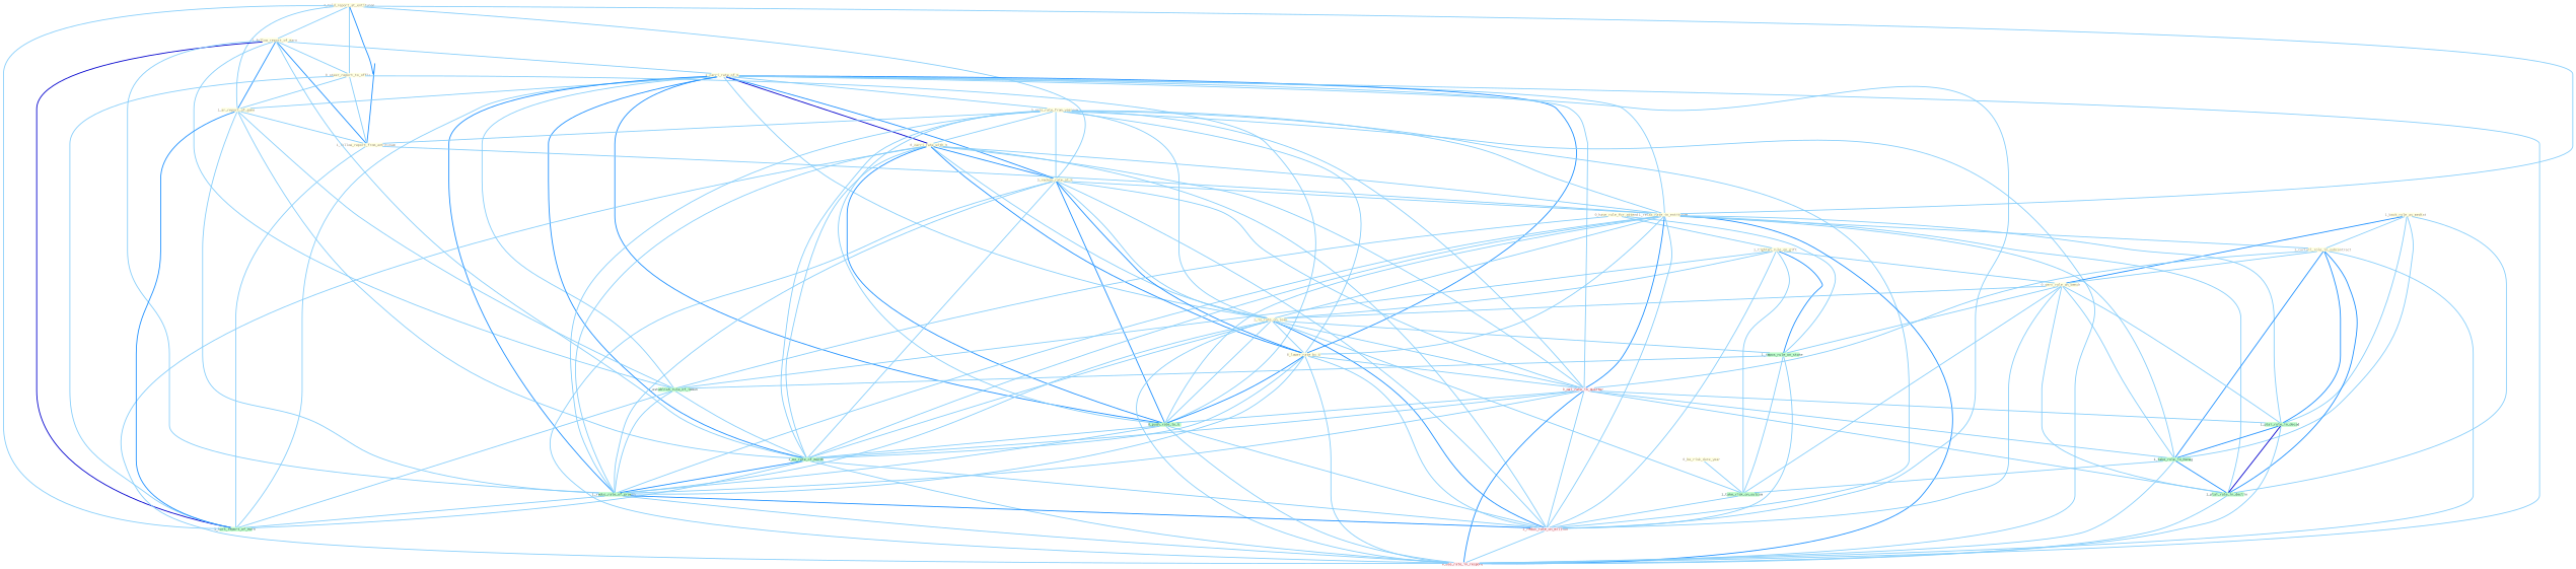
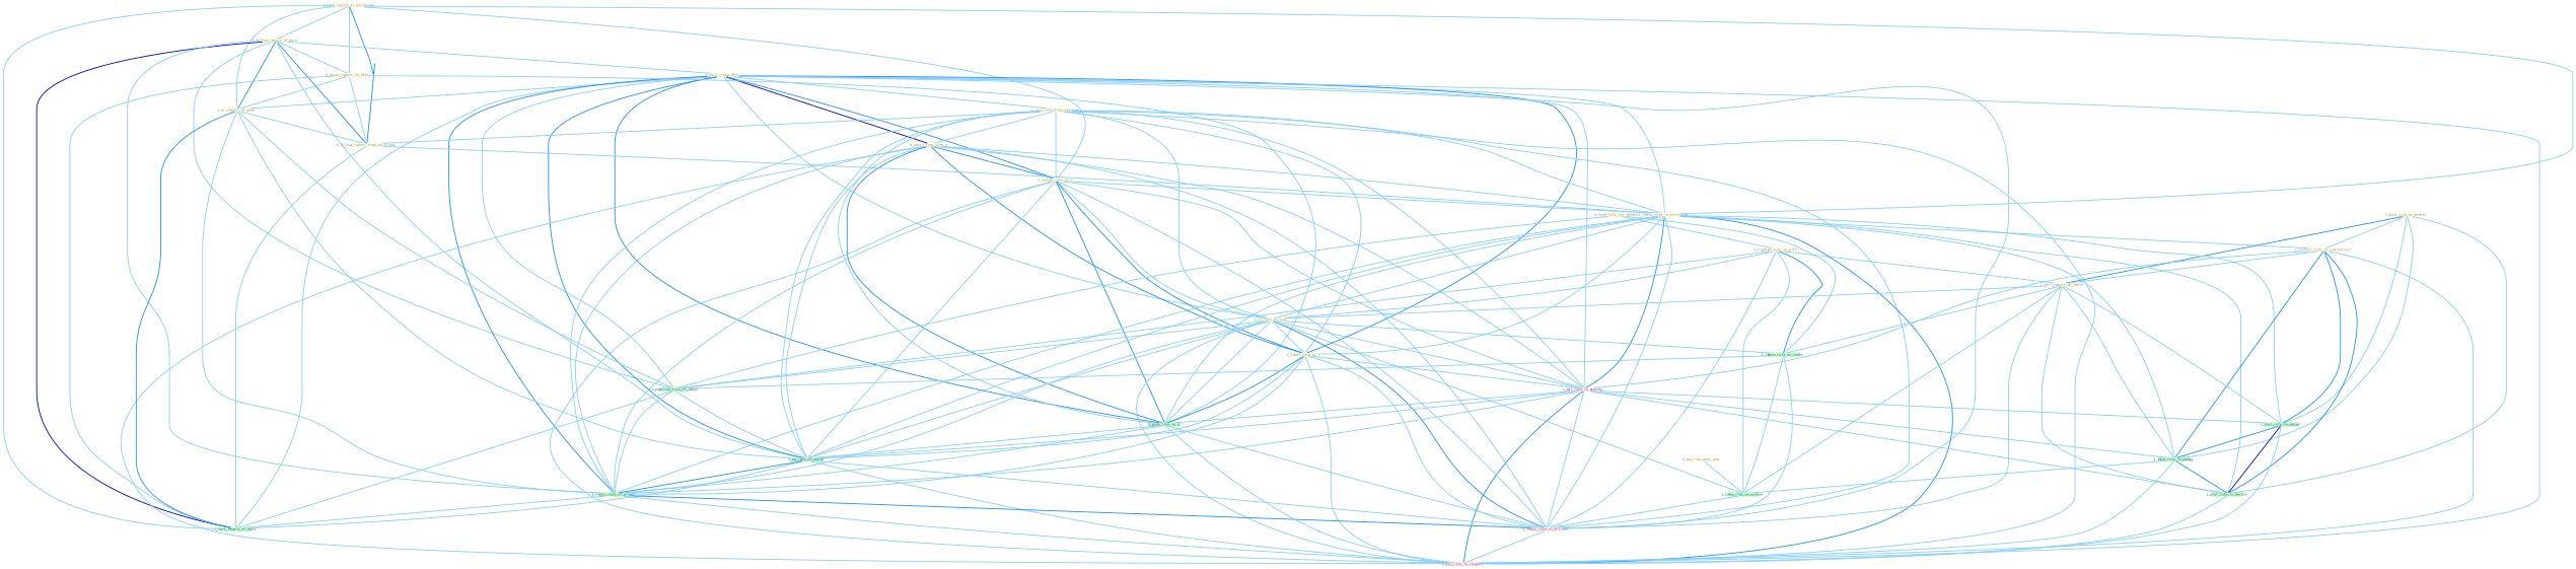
  graph {
    fontname="Source Code Pro"
    node [color="#ffffe0" fixedsize=true fontcolor="#8b7d6b" fontname="Source Code Pro" fontsize=4 shape=polygon style=filled]
    edge [color="#87cefa" fontname="Source Code Pro" w=1]
-   "1_told_report_at_entitynam " [height=.06 width=.5 label="4_told_report_at_entitynam"]
+   "1_told_report_at_entitynam " [height=.06 width=.5]
    "1_follow_report_of_earn " [height=.06 width=.5]
    "0_be_risk_dure_year " [height=.06 width=.5]
    "1_carri_rate_of_% " [height=.06 width=.5]
    "0_rais_rate_from_yearnum " [height=.06 width=.5]
    "0_carri_rate_with_% " [height=.06 width=.5]
    "0_steer_report_to_offic " [height=.06 width=.5]
    "0_reckon_rate_at_% " [height=.06 width=.5]
    "1_ar_report_of_gene " [height=.06 width=.5]
    "0_have_rule_for_attend " [height=.06 width=.5]
    "1_follow_report_from_entitynam " [height=.06 width=.5]
    "1_tighten_rule_on_gift " [height=.06 width=.5]
    "1_back_role_as_mediat " [height=.06 width=.5]
    "1_relax_rate_in_entitynam " [height=.06 width=.5]
    "1_curtail_role_in_subcontract " [height=.06 width=.5]
-   "0_serv_role_on_bench " [height=.06 width=.5]
+   "0_serv_role_on_bench " [height=.06 width=.5 label="0_serv_report_on_bench"]
    "1_is_rate_on_loan " [height=.06 width=.5]
    "0_lower_rate_by_% " [height=.06 width=.5]
    "0_pai_rate_in_quarter " [color="#fff0f5" fontcolor="#b22222" height=.06 width=.5]
    "1_reduc_rate_on_million " [color="#fff0f5" fontcolor="#b22222" height=.06 width=.5]
    "0_eas_rate_in_respons " [color="#fff0f5" fontcolor="#b22222" height=.06 width=.5]
    "1_hurt_report_of_earn " [color="#BDFCC9" fontcolor="#2f4f4f" height=.06 width=.5]
    "1_establish_rule_of_immun " [color="#BDFCC9" fontcolor="#2f4f4f" height=.06 width=.5]
    "1_wa_rate_of_month " [color="#BDFCC9" fontcolor="#2f4f4f" height=.06 width=.5]
    "1_reduc_rate_of_growth " [color="#BDFCC9" fontcolor="#2f4f4f" height=.06 width=.5]
    "1_take_risk_on_outcom " [color="#BDFCC9" fontcolor="#2f4f4f" height=.06 width=.5]
    "0_push_rate_to_% " [color="#BDFCC9" fontcolor="#2f4f4f" height=.06 width=.5]
    "1_impos_rule_on_state " [color="#BDFCC9" fontcolor="#2f4f4f" height=.06 width=.5]
    "1_plai_role_in_decad " [color="#BDFCC9" fontcolor="#2f4f4f" height=.06 width=.5]
    "1_take_role_in_manag " [color="#BDFCC9" fontcolor="#2f4f4f" height=.06 width=.5]
    "1_plai_role_in_declin " [color="#BDFCC9" fontcolor="#2f4f4f" height=.06 width=.5]
    subgraph sub_1 {
      "1_told_report_at_entitynam "
      "1_follow_report_of_earn "
      "0_be_risk_dure_year "
      "1_carri_rate_of_% "
      "0_rais_rate_from_yearnum "
      "0_carri_rate_with_% "
      "0_steer_report_to_offic "
      "0_reckon_rate_at_% "
      "1_ar_report_of_gene "
      "0_have_rule_for_attend "
      "1_follow_report_from_entitynam "
      "1_tighten_rule_on_gift "
      "1_back_role_as_mediat "
      "1_relax_rate_in_entitynam "
      "1_curtail_role_in_subcontract "
      "0_serv_role_on_bench "
      "1_is_rate_on_loan "
      "0_lower_rate_by_% "
    }
    subgraph sub_2 {
      "0_pai_rate_in_quarter "
      "1_reduc_rate_on_million "
      "0_eas_rate_in_respons "
    }
    "1_told_report_at_entitynam " -- "1_follow_report_of_earn "
    "1_told_report_at_entitynam " -- "0_steer_report_to_offic "
    "1_told_report_at_entitynam " -- "0_reckon_rate_at_% "
    "1_told_report_at_entitynam " -- "1_ar_report_of_gene "
    "1_told_report_at_entitynam " -- "1_follow_report_from_entitynam " [color="#1e90ff" w=2]
    "1_told_report_at_entitynam " -- "1_relax_rate_in_entitynam "
    "1_told_report_at_entitynam " -- "1_hurt_report_of_earn "
    "1_follow_report_of_earn " -- "1_carri_rate_of_% "
    "1_follow_report_of_earn " -- "0_steer_report_to_offic "
    "1_follow_report_of_earn " -- "1_ar_report_of_gene " [color="#1e90ff" w=2]
    "1_follow_report_of_earn " -- "1_follow_report_from_entitynam " [color="#1e90ff" w=2]
    "1_follow_report_of_earn " -- "1_hurt_report_of_earn " [color="#0000cd" w=3]
    "1_follow_report_of_earn " -- "1_establish_rule_of_immun "
    "1_follow_report_of_earn " -- "1_wa_rate_of_month "
    "1_follow_report_of_earn " -- "1_reduc_rate_of_growth "
    "0_be_risk_dure_year " -- "1_take_risk_on_outcom "
    "1_carri_rate_of_% " -- "0_rais_rate_from_yearnum "
    "1_carri_rate_of_% " -- "0_carri_rate_with_% " [color="#0000cd" w=3]
    "1_carri_rate_of_% " -- "0_reckon_rate_at_% " [color="#1e90ff" w=2]
    "1_carri_rate_of_% " -- "1_ar_report_of_gene "
    "1_carri_rate_of_% " -- "1_relax_rate_in_entitynam "
    "1_carri_rate_of_% " -- "1_is_rate_on_loan "
    "1_carri_rate_of_% " -- "0_lower_rate_by_% " [color="#1e90ff" w=2]
    "1_carri_rate_of_% " -- "0_pai_rate_in_quarter "
    "1_carri_rate_of_% " -- "1_reduc_rate_on_million "
    "1_carri_rate_of_% " -- "0_eas_rate_in_respons "
    "1_carri_rate_of_% " -- "1_hurt_report_of_earn "
    "1_carri_rate_of_% " -- "1_establish_rule_of_immun "
    "1_carri_rate_of_% " -- "1_wa_rate_of_month " [color="#1e90ff" w=2]
    "1_carri_rate_of_% " -- "1_reduc_rate_of_growth " [color="#1e90ff" w=2]
    "1_carri_rate_of_% " -- "0_push_rate_to_% " [color="#1e90ff" w=2]
    "0_rais_rate_from_yearnum " -- "0_carri_rate_with_% "
    "0_rais_rate_from_yearnum " -- "0_reckon_rate_at_% "
    "0_rais_rate_from_yearnum " -- "1_follow_report_from_entitynam "
    "0_rais_rate_from_yearnum " -- "1_relax_rate_in_entitynam "
    "0_rais_rate_from_yearnum " -- "1_is_rate_on_loan "
    "0_rais_rate_from_yearnum " -- "0_lower_rate_by_% "
    "0_rais_rate_from_yearnum " -- "0_pai_rate_in_quarter "
    "0_rais_rate_from_yearnum " -- "1_reduc_rate_on_million "
    "0_rais_rate_from_yearnum " -- "0_eas_rate_in_respons "
    "0_rais_rate_from_yearnum " -- "1_wa_rate_of_month "
    "0_rais_rate_from_yearnum " -- "1_reduc_rate_of_growth "
    "0_rais_rate_from_yearnum " -- "0_push_rate_to_% "
    "0_carri_rate_with_% " -- "0_reckon_rate_at_% " [color="#1e90ff" w=2]
    "0_carri_rate_with_% " -- "1_relax_rate_in_entitynam "
-   "0_carri_rate_with_% " -- "1_is_rate_on_loan "
+   "1_establish_rule_of_immun " -- "1_is_rate_on_loan "
    "0_carri_rate_with_% " -- "0_lower_rate_by_% " [color="#1e90ff" w=2]
    "0_carri_rate_with_% " -- "0_pai_rate_in_quarter "
    "0_carri_rate_with_% " -- "1_reduc_rate_on_million "
    "0_carri_rate_with_% " -- "0_eas_rate_in_respons "
    "0_carri_rate_with_% " -- "1_wa_rate_of_month "
    "0_carri_rate_with_% " -- "1_reduc_rate_of_growth "
    "0_carri_rate_with_% " -- "0_push_rate_to_% " [color="#1e90ff" w=2]
    "0_steer_report_to_offic " -- "1_ar_report_of_gene "
    "0_steer_report_to_offic " -- "1_follow_report_from_entitynam "
    "0_steer_report_to_offic " -- "1_hurt_report_of_earn "
    "0_steer_report_to_offic " -- "0_push_rate_to_% "
    "0_reckon_rate_at_% " -- "1_relax_rate_in_entitynam "
    "0_reckon_rate_at_% " -- "1_is_rate_on_loan "
    "0_reckon_rate_at_% " -- "0_lower_rate_by_% " [color="#1e90ff" w=2]
    "0_reckon_rate_at_% " -- "0_pai_rate_in_quarter "
    "0_reckon_rate_at_% " -- "1_reduc_rate_on_million "
    "0_reckon_rate_at_% " -- "0_eas_rate_in_respons "
    "0_reckon_rate_at_% " -- "1_wa_rate_of_month "
    "0_reckon_rate_at_% " -- "1_reduc_rate_of_growth "
    "0_reckon_rate_at_% " -- "0_push_rate_to_% " [color="#1e90ff" w=2]
    "1_ar_report_of_gene " -- "1_follow_report_from_entitynam "
    "1_ar_report_of_gene " -- "1_hurt_report_of_earn " [color="#1e90ff" w=2]
    "1_ar_report_of_gene " -- "1_establish_rule_of_immun "
    "1_ar_report_of_gene " -- "1_wa_rate_of_month "
    "1_ar_report_of_gene " -- "1_reduc_rate_of_growth "
    "0_have_rule_for_attend " -- "1_tighten_rule_on_gift "
    "0_have_rule_for_attend " -- "1_establish_rule_of_immun "
    "0_have_rule_for_attend " -- "1_impos_rule_on_state "
    "1_follow_report_from_entitynam " -- "1_relax_rate_in_entitynam "
    "1_follow_report_from_entitynam " -- "1_hurt_report_of_earn "
    "1_tighten_rule_on_gift " -- "0_serv_role_on_bench "
    "1_tighten_rule_on_gift " -- "1_is_rate_on_loan "
    "1_tighten_rule_on_gift " -- "1_reduc_rate_on_million "
    "1_tighten_rule_on_gift " -- "1_establish_rule_of_immun "
    "1_tighten_rule_on_gift " -- "1_take_risk_on_outcom "
    "1_tighten_rule_on_gift " -- "1_impos_rule_on_state " [color="#1e90ff" w=2]
    "1_back_role_as_mediat " -- "1_curtail_role_in_subcontract "
    "1_back_role_as_mediat " -- "0_serv_role_on_bench " [color="#1e90ff"]
    "1_back_role_as_mediat " -- "1_plai_role_in_decad "
    "1_back_role_as_mediat " -- "1_take_role_in_manag "
    "1_back_role_as_mediat " -- "1_plai_role_in_declin "
    "1_relax_rate_in_entitynam " -- "1_curtail_role_in_subcontract "
    "1_relax_rate_in_entitynam " -- "1_is_rate_on_loan "
    "1_relax_rate_in_entitynam " -- "0_lower_rate_by_% "
    "1_relax_rate_in_entitynam " -- "0_pai_rate_in_quarter " [color="#1e90ff" w=2]
    "1_relax_rate_in_entitynam " -- "1_reduc_rate_on_million "
    "1_relax_rate_in_entitynam " -- "0_eas_rate_in_respons " [color="#1e90ff" w=2]
    "1_relax_rate_in_entitynam " -- "1_wa_rate_of_month "
    "1_relax_rate_in_entitynam " -- "1_reduc_rate_of_growth "
    "1_relax_rate_in_entitynam " -- "0_push_rate_to_% "
    "1_relax_rate_in_entitynam " -- "1_plai_role_in_decad "
    "1_relax_rate_in_entitynam " -- "1_take_role_in_manag "
    "1_relax_rate_in_entitynam " -- "1_plai_role_in_declin "
    "1_curtail_role_in_subcontract " -- "0_serv_role_on_bench "
    "1_curtail_role_in_subcontract " -- "0_pai_rate_in_quarter "
    "1_curtail_role_in_subcontract " -- "0_eas_rate_in_respons "
    "1_curtail_role_in_subcontract " -- "1_plai_role_in_decad " [color="#1e90ff" w=2]
    "1_curtail_role_in_subcontract " -- "1_take_role_in_manag " [color="#1e90ff" w=2]
    "1_curtail_role_in_subcontract " -- "1_plai_role_in_declin " [color="#1e90ff" w=2]
    "0_serv_role_on_bench " -- "1_is_rate_on_loan "
    "0_serv_role_on_bench " -- "1_reduc_rate_on_million "
    "0_serv_role_on_bench " -- "1_take_risk_on_outcom "
    "0_serv_role_on_bench " -- "1_impos_rule_on_state "
    "0_serv_role_on_bench " -- "1_plai_role_in_decad "
    "0_serv_role_on_bench " -- "1_take_role_in_manag "
    "0_serv_role_on_bench " -- "1_plai_role_in_declin "
    "1_is_rate_on_loan " -- "0_lower_rate_by_% "
    "1_is_rate_on_loan " -- "0_pai_rate_in_quarter "
    "1_is_rate_on_loan " -- "1_reduc_rate_on_million " [color="#1e90ff" w=2]
    "1_is_rate_on_loan " -- "0_eas_rate_in_respons "
    "1_is_rate_on_loan " -- "1_wa_rate_of_month "
    "1_is_rate_on_loan " -- "1_reduc_rate_of_growth "
    "1_is_rate_on_loan " -- "1_take_risk_on_outcom "
    "1_is_rate_on_loan " -- "0_push_rate_to_% "
    "1_is_rate_on_loan " -- "1_impos_rule_on_state "
    "0_lower_rate_by_% " -- "0_pai_rate_in_quarter "
    "0_lower_rate_by_% " -- "1_reduc_rate_on_million "
    "0_lower_rate_by_% " -- "0_eas_rate_in_respons "
    "0_lower_rate_by_% " -- "1_wa_rate_of_month "
    "0_lower_rate_by_% " -- "1_reduc_rate_of_growth "
    "0_lower_rate_by_% " -- "0_push_rate_to_% " [color="#1e90ff" w=2]
    "0_pai_rate_in_quarter " -- "1_reduc_rate_on_million "
    "0_pai_rate_in_quarter " -- "0_eas_rate_in_respons " [color="#1e90ff" w=2]
    "0_pai_rate_in_quarter " -- "1_wa_rate_of_month "
    "0_pai_rate_in_quarter " -- "1_reduc_rate_of_growth "
    "0_pai_rate_in_quarter " -- "0_push_rate_to_% "
    "0_pai_rate_in_quarter " -- "1_plai_role_in_decad "
    "0_pai_rate_in_quarter " -- "1_take_role_in_manag "
    "0_pai_rate_in_quarter " -- "1_plai_role_in_declin "
    "1_reduc_rate_on_million " -- "0_eas_rate_in_respons "
    "1_establish_rule_of_immun " -- "1_hurt_report_of_earn "
    "1_establish_rule_of_immun " -- "1_wa_rate_of_month "
    "1_establish_rule_of_immun " -- "1_reduc_rate_of_growth "
    "1_wa_rate_of_month " -- "1_reduc_rate_on_million "
    "1_wa_rate_of_month " -- "0_eas_rate_in_respons "
    "1_wa_rate_of_month " -- "1_hurt_report_of_earn "
    "1_wa_rate_of_month " -- "1_reduc_rate_of_growth " [color="#1e90ff" w=2]
    "1_reduc_rate_of_growth " -- "1_reduc_rate_on_million " [color="#1e90ff" w=2]
    "1_reduc_rate_of_growth " -- "0_eas_rate_in_respons "
    "1_reduc_rate_of_growth " -- "1_hurt_report_of_earn "
    "1_take_risk_on_outcom " -- "1_reduc_rate_on_million "
    "0_push_rate_to_% " -- "1_reduc_rate_on_million "
    "0_push_rate_to_% " -- "0_eas_rate_in_respons "
    "0_push_rate_to_% " -- "1_wa_rate_of_month "
    "0_push_rate_to_% " -- "1_reduc_rate_of_growth "
    "1_impos_rule_on_state " -- "1_reduc_rate_on_million "
    "1_impos_rule_on_state " -- "1_establish_rule_of_immun "
    "1_impos_rule_on_state " -- "1_take_risk_on_outcom "
    "1_plai_role_in_decad " -- "0_eas_rate_in_respons "
    "1_plai_role_in_decad " -- "1_take_role_in_manag " [color="#1e90ff" w=2]
    "1_plai_role_in_decad " -- "1_plai_role_in_declin " [color="#0000cd" w=3]
    "1_take_role_in_manag " -- "0_eas_rate_in_respons "
    "1_take_role_in_manag " -- "1_take_risk_on_outcom "
    "1_take_role_in_manag " -- "1_plai_role_in_declin " [color="#1e90ff" w=2]
    "1_plai_role_in_declin " -- "0_eas_rate_in_respons "
  }
